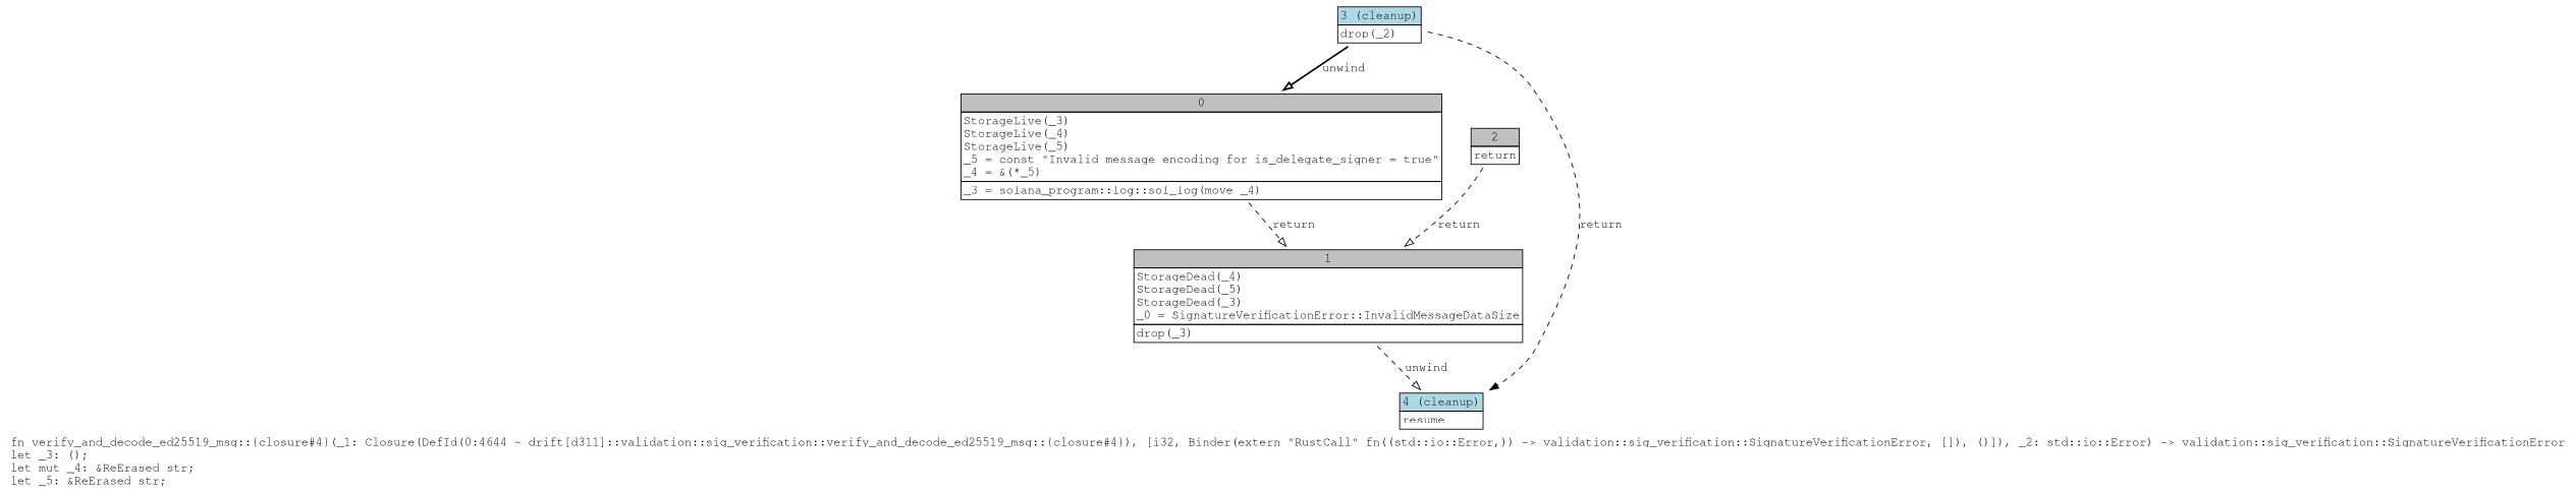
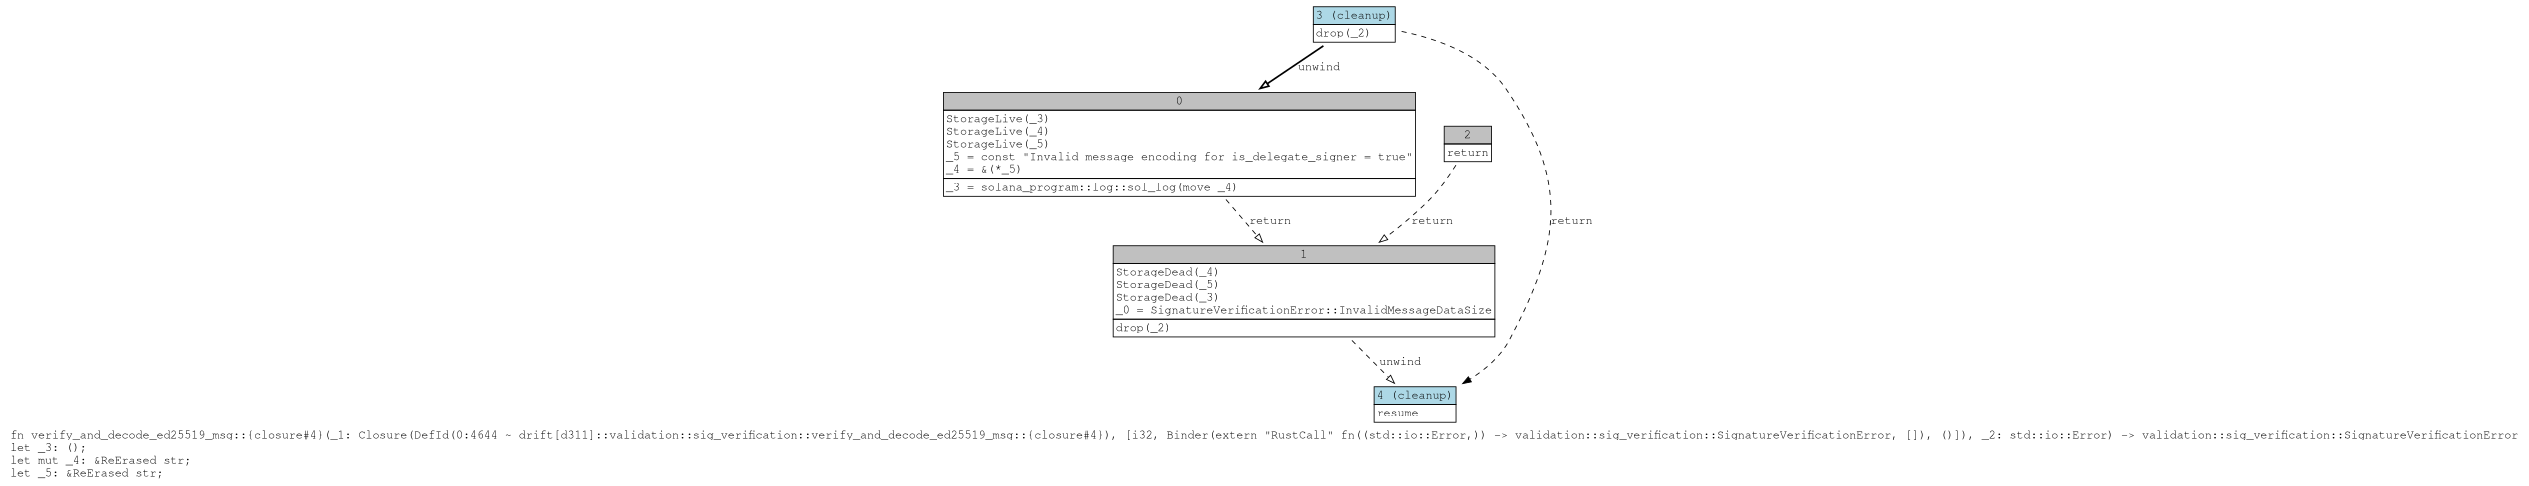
  digraph {
    fontname="Courier, monospace"
    label=<fn verify_and_decode_ed25519_msg::{closure#4}(_1: Closure(DefId(0:4644 ~ drift[d311]::validation::sig_verification::verify_and_decode_ed25519_msg::{closure#4}), [i32, Binder(extern &quot;RustCall&quot; fn((std::io::Error,)) -&gt; validation::sig_verification::SignatureVerificationError, []), ()]), _2: std::io::Error) -&gt; validation::sig_verification::SignatureVerificationError<br align="left"/>let _3: ();<br align="left"/>let mut _4: &amp;ReErased str;<br align="left"/>let _5: &amp;ReErased str;<br align="left"/>>
    node [fontname="Courier, monospace" shape=none]
    edge [arrowhead=onormal fontname="Courier, monospace" style=dashed]
    n1 [label=<<table border="0" cellborder="1" cellspacing="0"><tr><td bgcolor="gray" align="center" colspan="1">0</td></tr><tr><td align="left" balign="left">StorageLive(_3)<br/>StorageLive(_4)<br/>StorageLive(_5)<br/>_5 = const &quot;Invalid message encoding for is_delegate_signer = true&quot;<br/>_4 = &amp;(*_5)<br/></td></tr><tr><td align="left">_3 = solana_program::log::sol_log(move _4)</td></tr></table>>]
-   n2 [label=<<table border="0" cellborder="1" cellspacing="0"><tr><td bgcolor="gray" align="center" colspan="1">1</td></tr><tr><td align="left" balign="left">StorageDead(_4)<br/>StorageDead(_5)<br/>StorageDead(_3)<br/>_0 = SignatureVerificationError::InvalidMessageDataSize<br/></td></tr><tr><td align="left">drop(_3)</td></tr></table>>]
+   n2 [label=<<table border="0" cellborder="1" cellspacing="0"><tr><td bgcolor="gray" align="center" colspan="1">1</td></tr><tr><td align="left" balign="left">StorageDead(_4)<br/>StorageDead(_5)<br/>StorageDead(_3)<br/>_0 = SignatureVerificationError::InvalidMessageDataSize<br/></td></tr><tr><td align="left">drop(_2)</td></tr></table>>]
    n3 [label=<<table border="0" cellborder="1" cellspacing="0"><tr><td bgcolor="lightblue" align="center" colspan="1">4 (cleanup)</td></tr><tr><td align="left">resume</td></tr></table>>]
    n4 [label=<<table border="0" cellborder="1" cellspacing="0"><tr><td bgcolor="lightblue" align="center" colspan="1">3 (cleanup)</td></tr><tr><td align="left">drop(_2)</td></tr></table>>]
    n5 [label=<<table border="0" cellborder="1" cellspacing="0"><tr><td bgcolor="gray" align="center" colspan="1">2</td></tr><tr><td align="left">return</td></tr></table>>]
    n1 -> n2 [label=return]
    n2 -> n3 [label=unwind]
    n4 -> n1 [label=unwind style=bold]
    n4 -> n3 [arrowhead=normal label=return]
    n5 -> n2 [label=return]
  }
